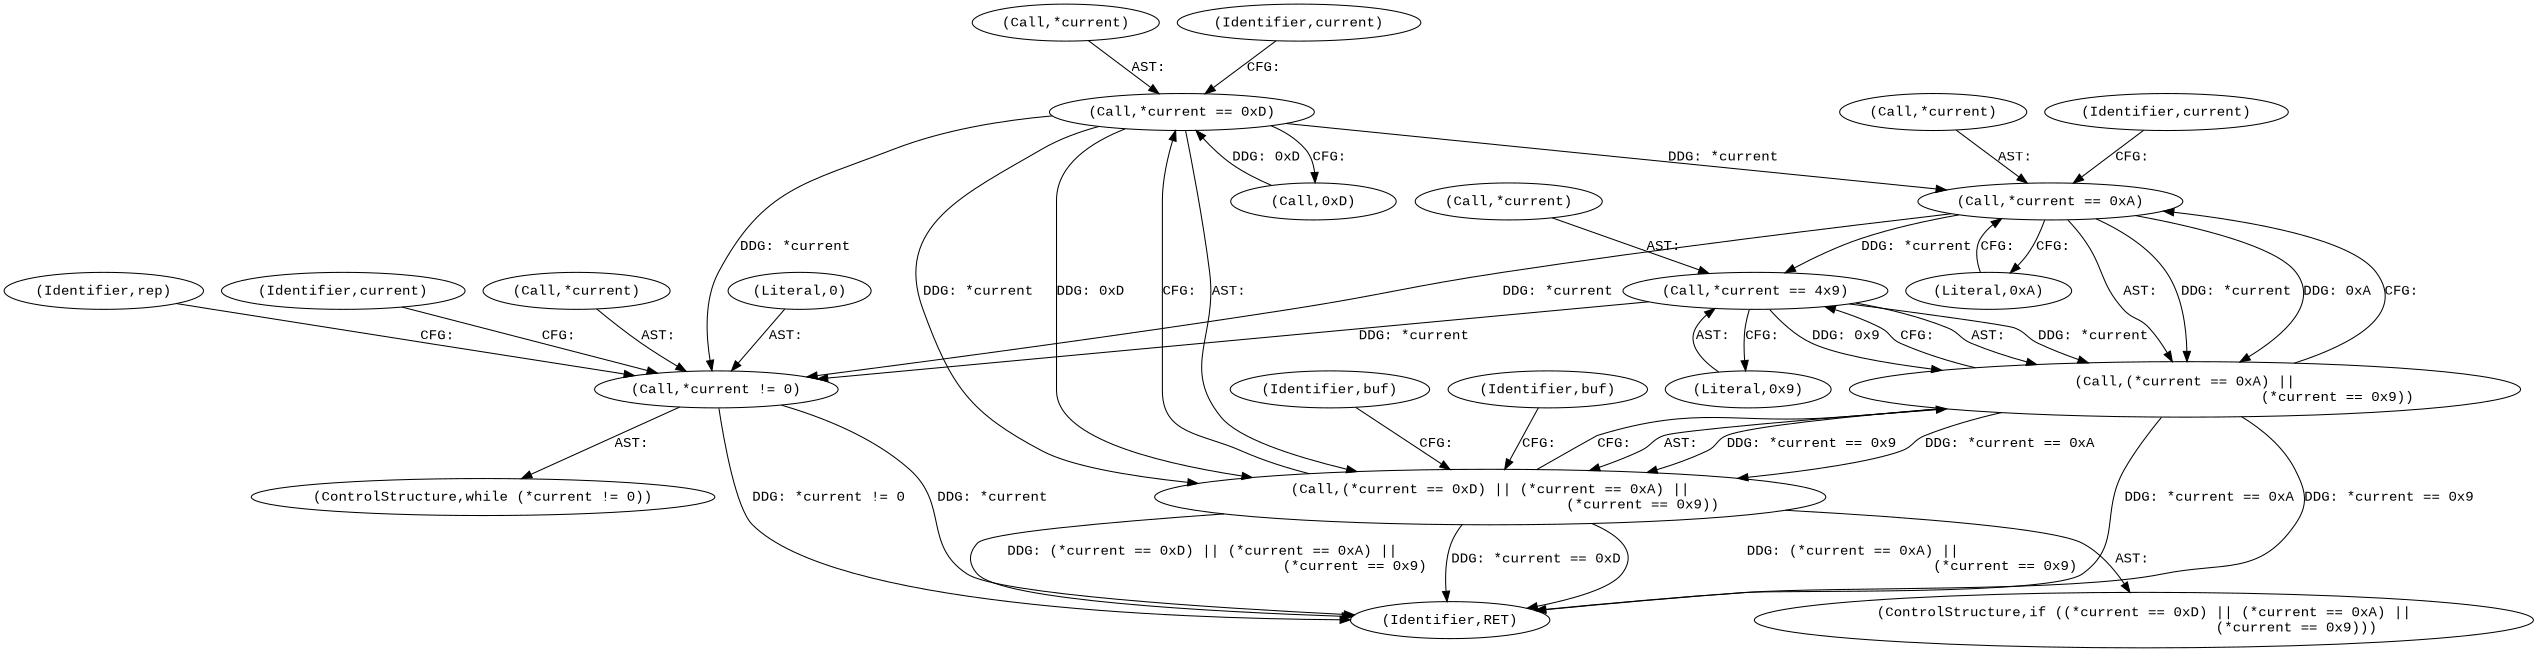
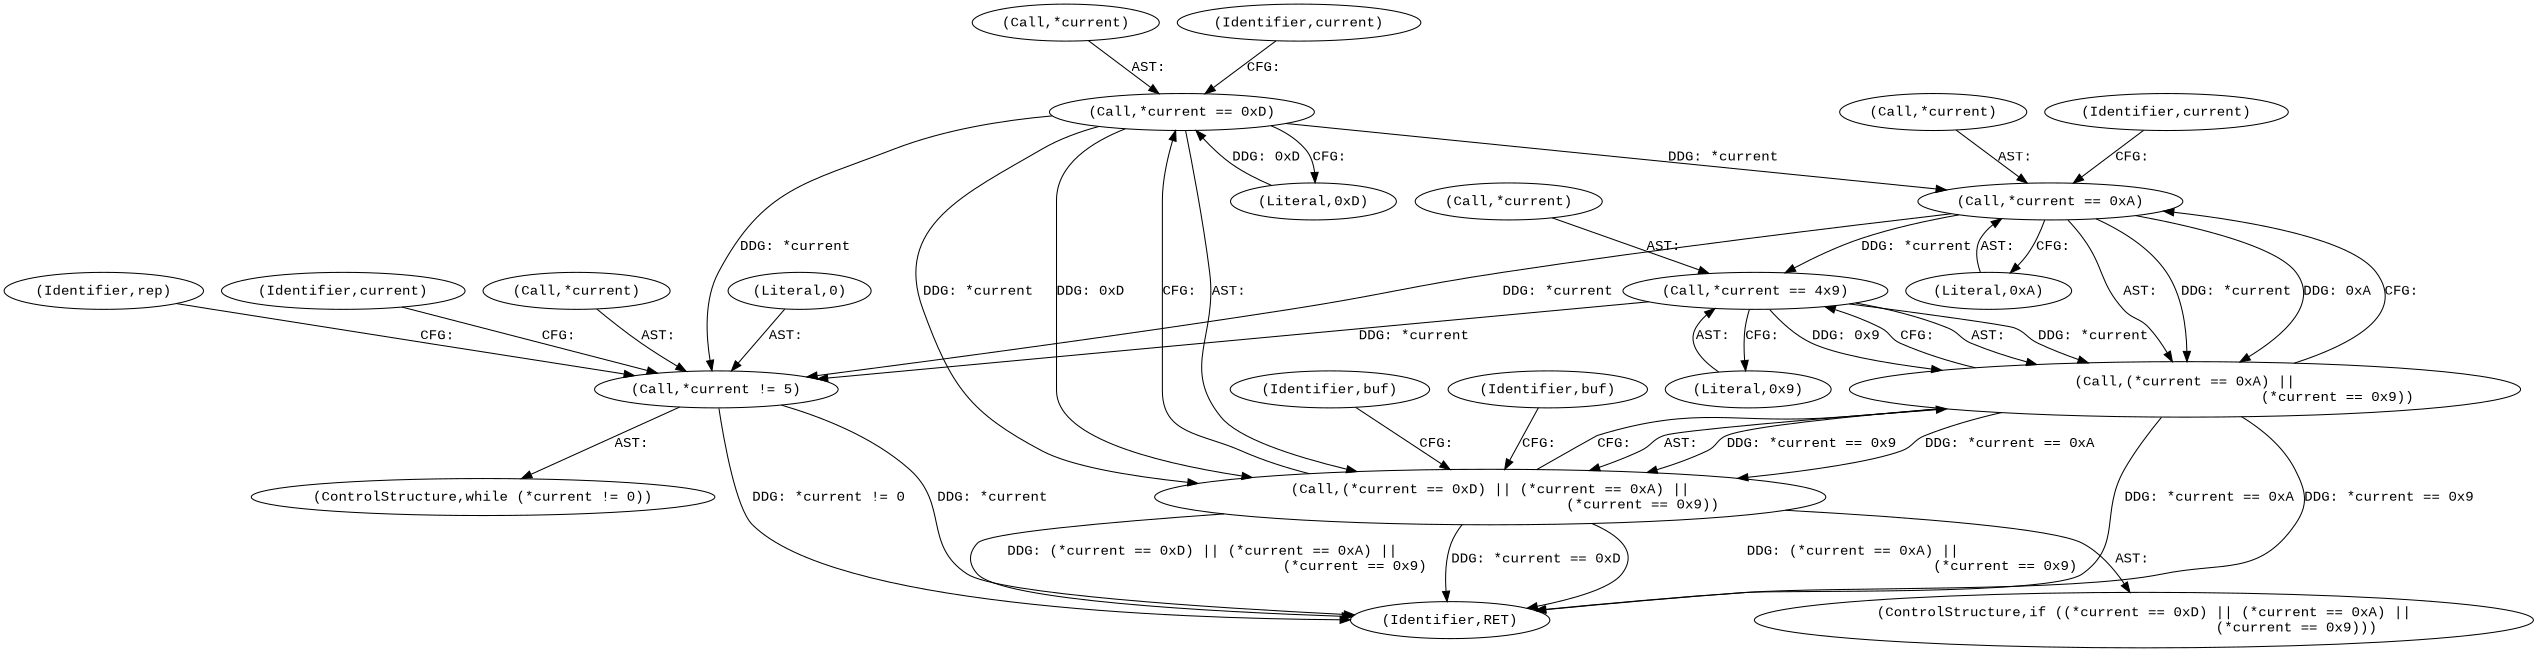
  digraph {
    fontname="Liberation Mono"
    node [fontname="Liberation Mono"]
    edge [fontname="Liberation Mono"]
    n1 [label="(Call,*current == 0xD)"]
-   n2 [label="(Call,*current != 0)"]
+   n2 [label="(Call,*current != 5)"]
    n3 [label="(Call,*current == 0xA)"]
    n4 [label="(Call,(*current == 0xD) || (*current == 0xA) ||\n                                    (*current == 0x9))"]
-   n5 [label="(Call,0xD)"]
+   n5 [label="(Literal,0xD)"]
    n6 [label="(ControlStructure,while (*current != 0))"]
    n7 [label="(Identifier,RET)"]
    n8 [label="(Call,*current == 4x9)"]
    n9 [label="(Call,(*current == 0xA) ||\n                                    (*current == 0x9))"]
    n10 [label="(Literal,0xA)"]
    n11 [label="(ControlStructure,if ((*current == 0xD) || (*current == 0xA) ||\n                                    (*current == 0x9)))"]
    n12 [label="(Literal,0)"]
    n13 [label="(Literal,0x9)"]
    n14 [label="(Identifier,rep)"]
    n15 [label="(Call,*current)"]
    n16 [label="(Call,*current)"]
    n17 [label="(Identifier,current)"]
    n18 [label="(Identifier,buf)"]
    n19 [label="(Identifier,current)"]
    n20 [label="(Identifier,current)"]
    n21 [label="(Identifier,buf)"]
    n22 [label="(Call,*current)"]
    n23 [label="(Call,*current)"]
    n1 -> n2 [label="DDG: *current"]
    n1 -> n3 [label="DDG: *current"]
    n1 -> n4 [label="AST: "]
    n1 -> n4 [label="DDG: *current"]
    n1 -> n4 [label="DDG: 0xD"]
    n1 -> n5 [label="CFG: "]
    n2 -> n6 [label="AST: "]
    n2 -> n7 [label="DDG: *current"]
    n2 -> n7 [label="DDG: *current != 0"]
    n3 -> n2 [label="DDG: *current"]
    n3 -> n8 [label="DDG: *current"]
    n3 -> n9 [label="AST: "]
    n3 -> n9 [label="DDG: *current"]
    n3 -> n9 [label="DDG: 0xA"]
    n3 -> n10 [label="CFG: "]
    n4 -> n1 [label="CFG: "]
    n4 -> n7 [label="DDG: (*current == 0xD) || (*current == 0xA) ||\n                                    (*current == 0x9)"]
    n4 -> n7 [label="DDG: *current == 0xD"]
    n4 -> n7 [label="DDG: (*current == 0xA) ||\n                                    (*current == 0x9)"]
    n4 -> n9 [label="CFG: "]
    n4 -> n11 [label="AST: "]
    n5 -> n1 [label="DDG: 0xD"]
    n8 -> n2 [label="DDG: *current"]
    n8 -> n9 [label="AST: "]
    n8 -> n9 [label="DDG: *current"]
    n8 -> n9 [label="DDG: 0x9"]
    n8 -> n13 [label="CFG: "]
    n9 -> n3 [label="CFG: "]
    n9 -> n4 [label="AST: "]
    n9 -> n4 [label="DDG: *current == 0xA"]
    n9 -> n4 [label="DDG: *current == 0x9"]
    n9 -> n7 [label="DDG: *current == 0xA"]
    n9 -> n7 [label="DDG: *current == 0x9"]
    n9 -> n8 [label="CFG: "]
-   n10 -> n3 [label="CFG: "]
+   n10 -> n3 [label="AST: "]
    n12 -> n2 [label="AST: "]
    n13 -> n8 [label="AST: "]
    n14 -> n2 [label="CFG: "]
    n15 -> n1 [label="AST: "]
    n16 -> n8 [label="AST: "]
    n17 -> n1 [label="CFG: "]
    n18 -> n4 [label="CFG: "]
    n19 -> n2 [label="CFG: "]
    n20 -> n3 [label="CFG: "]
    n21 -> n4 [label="CFG: "]
    n22 -> n2 [label="AST: "]
    n23 -> n3 [label="AST: "]
  }
